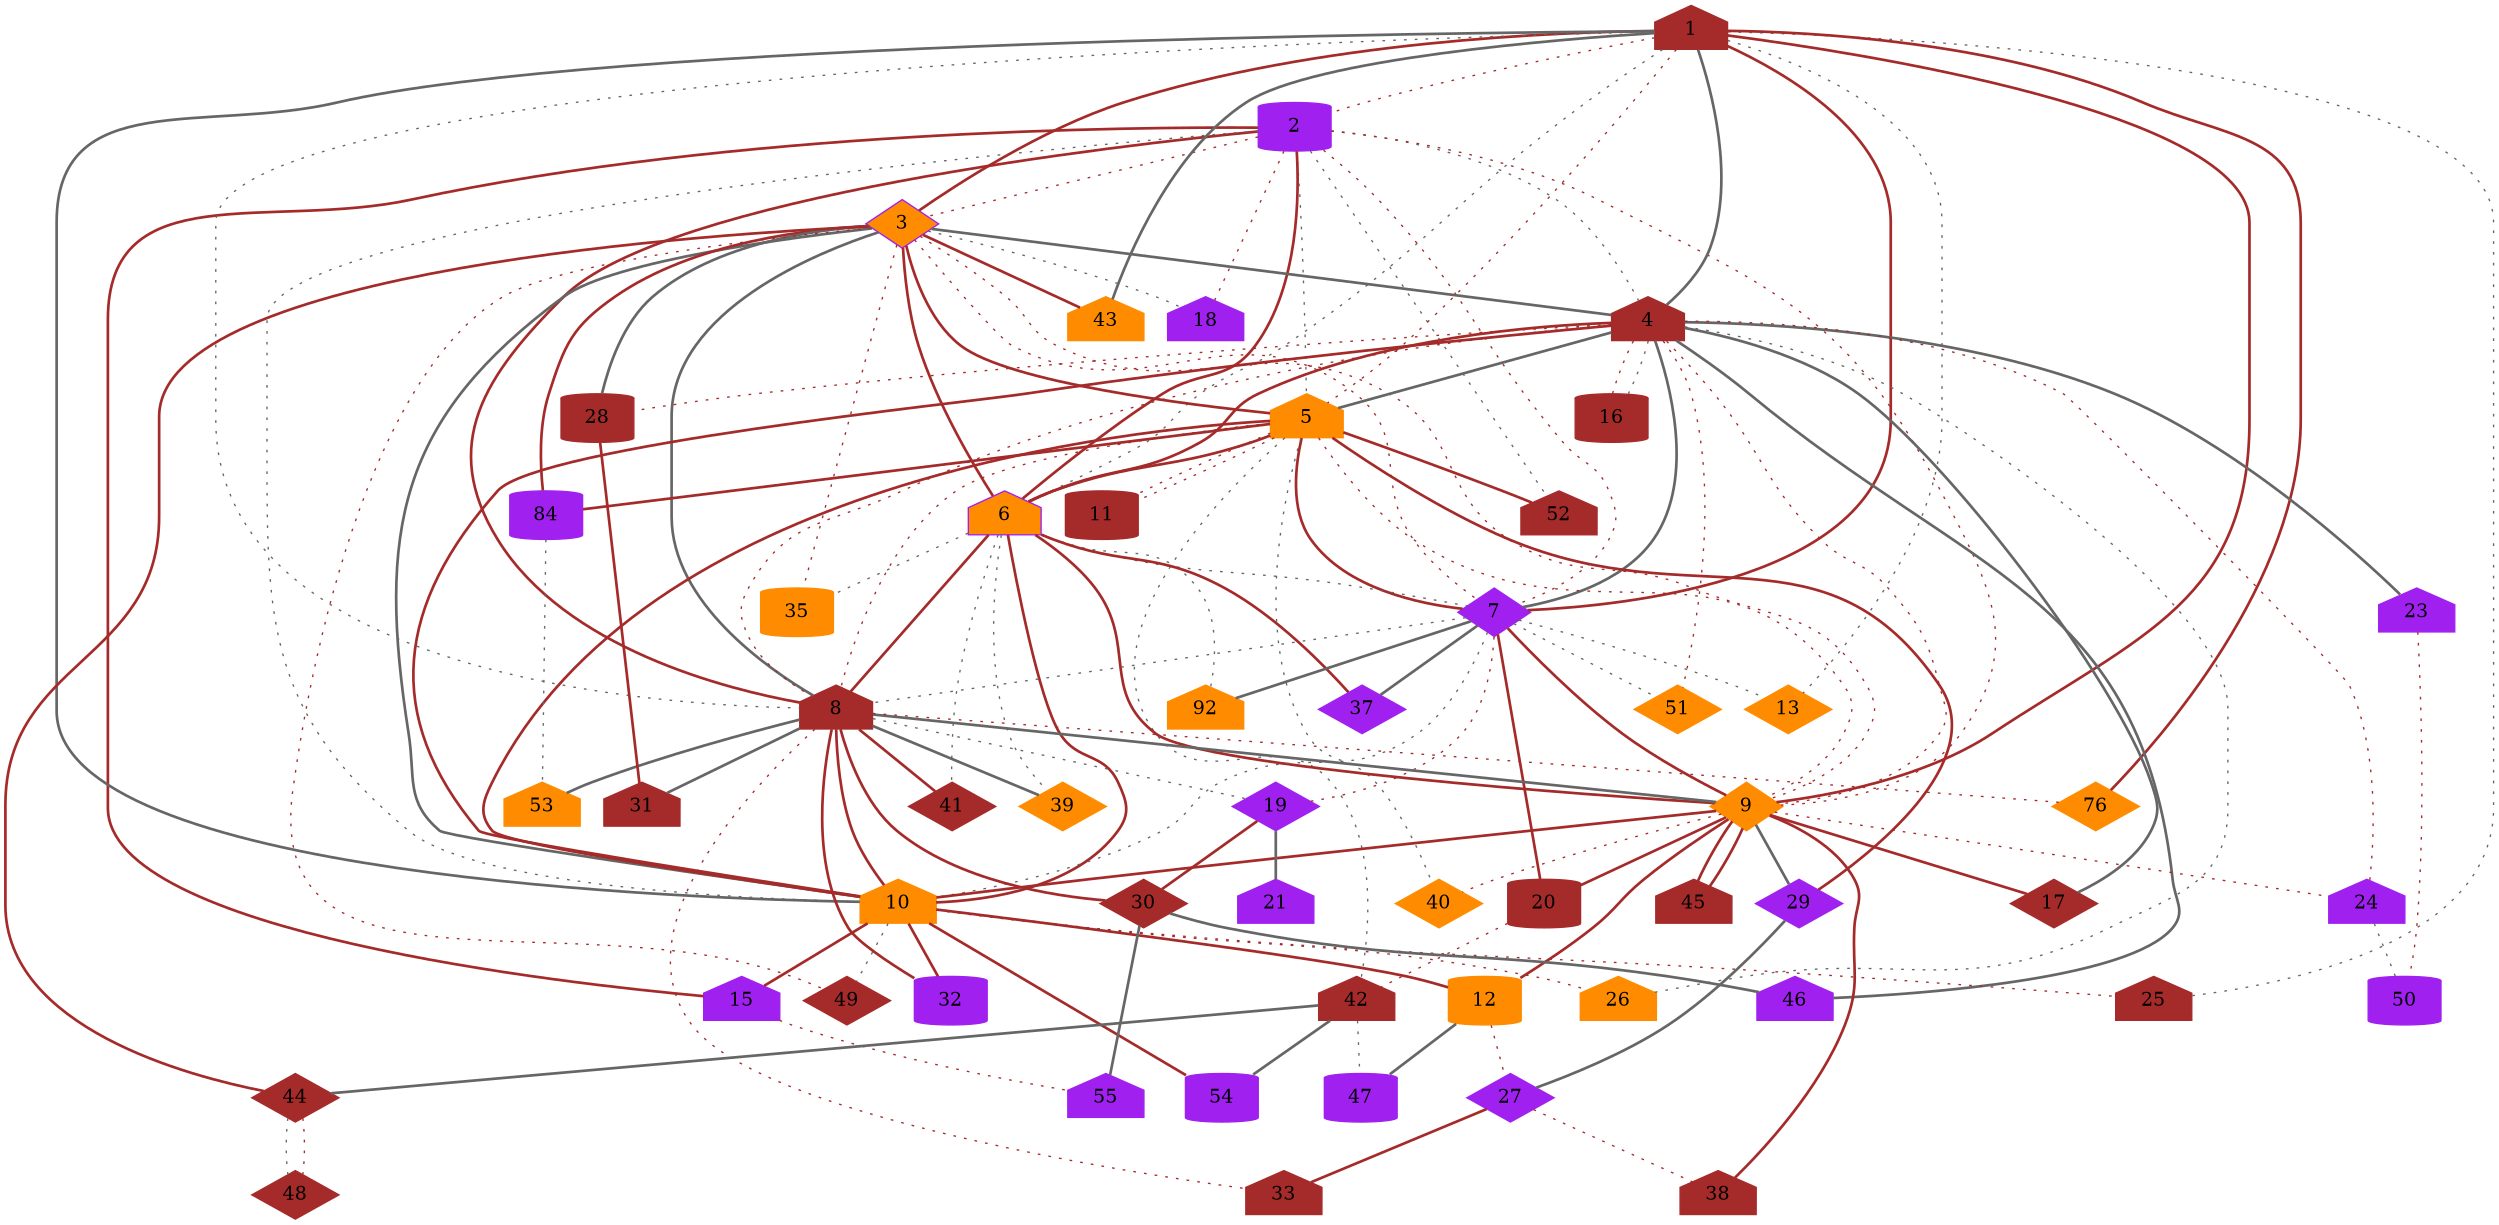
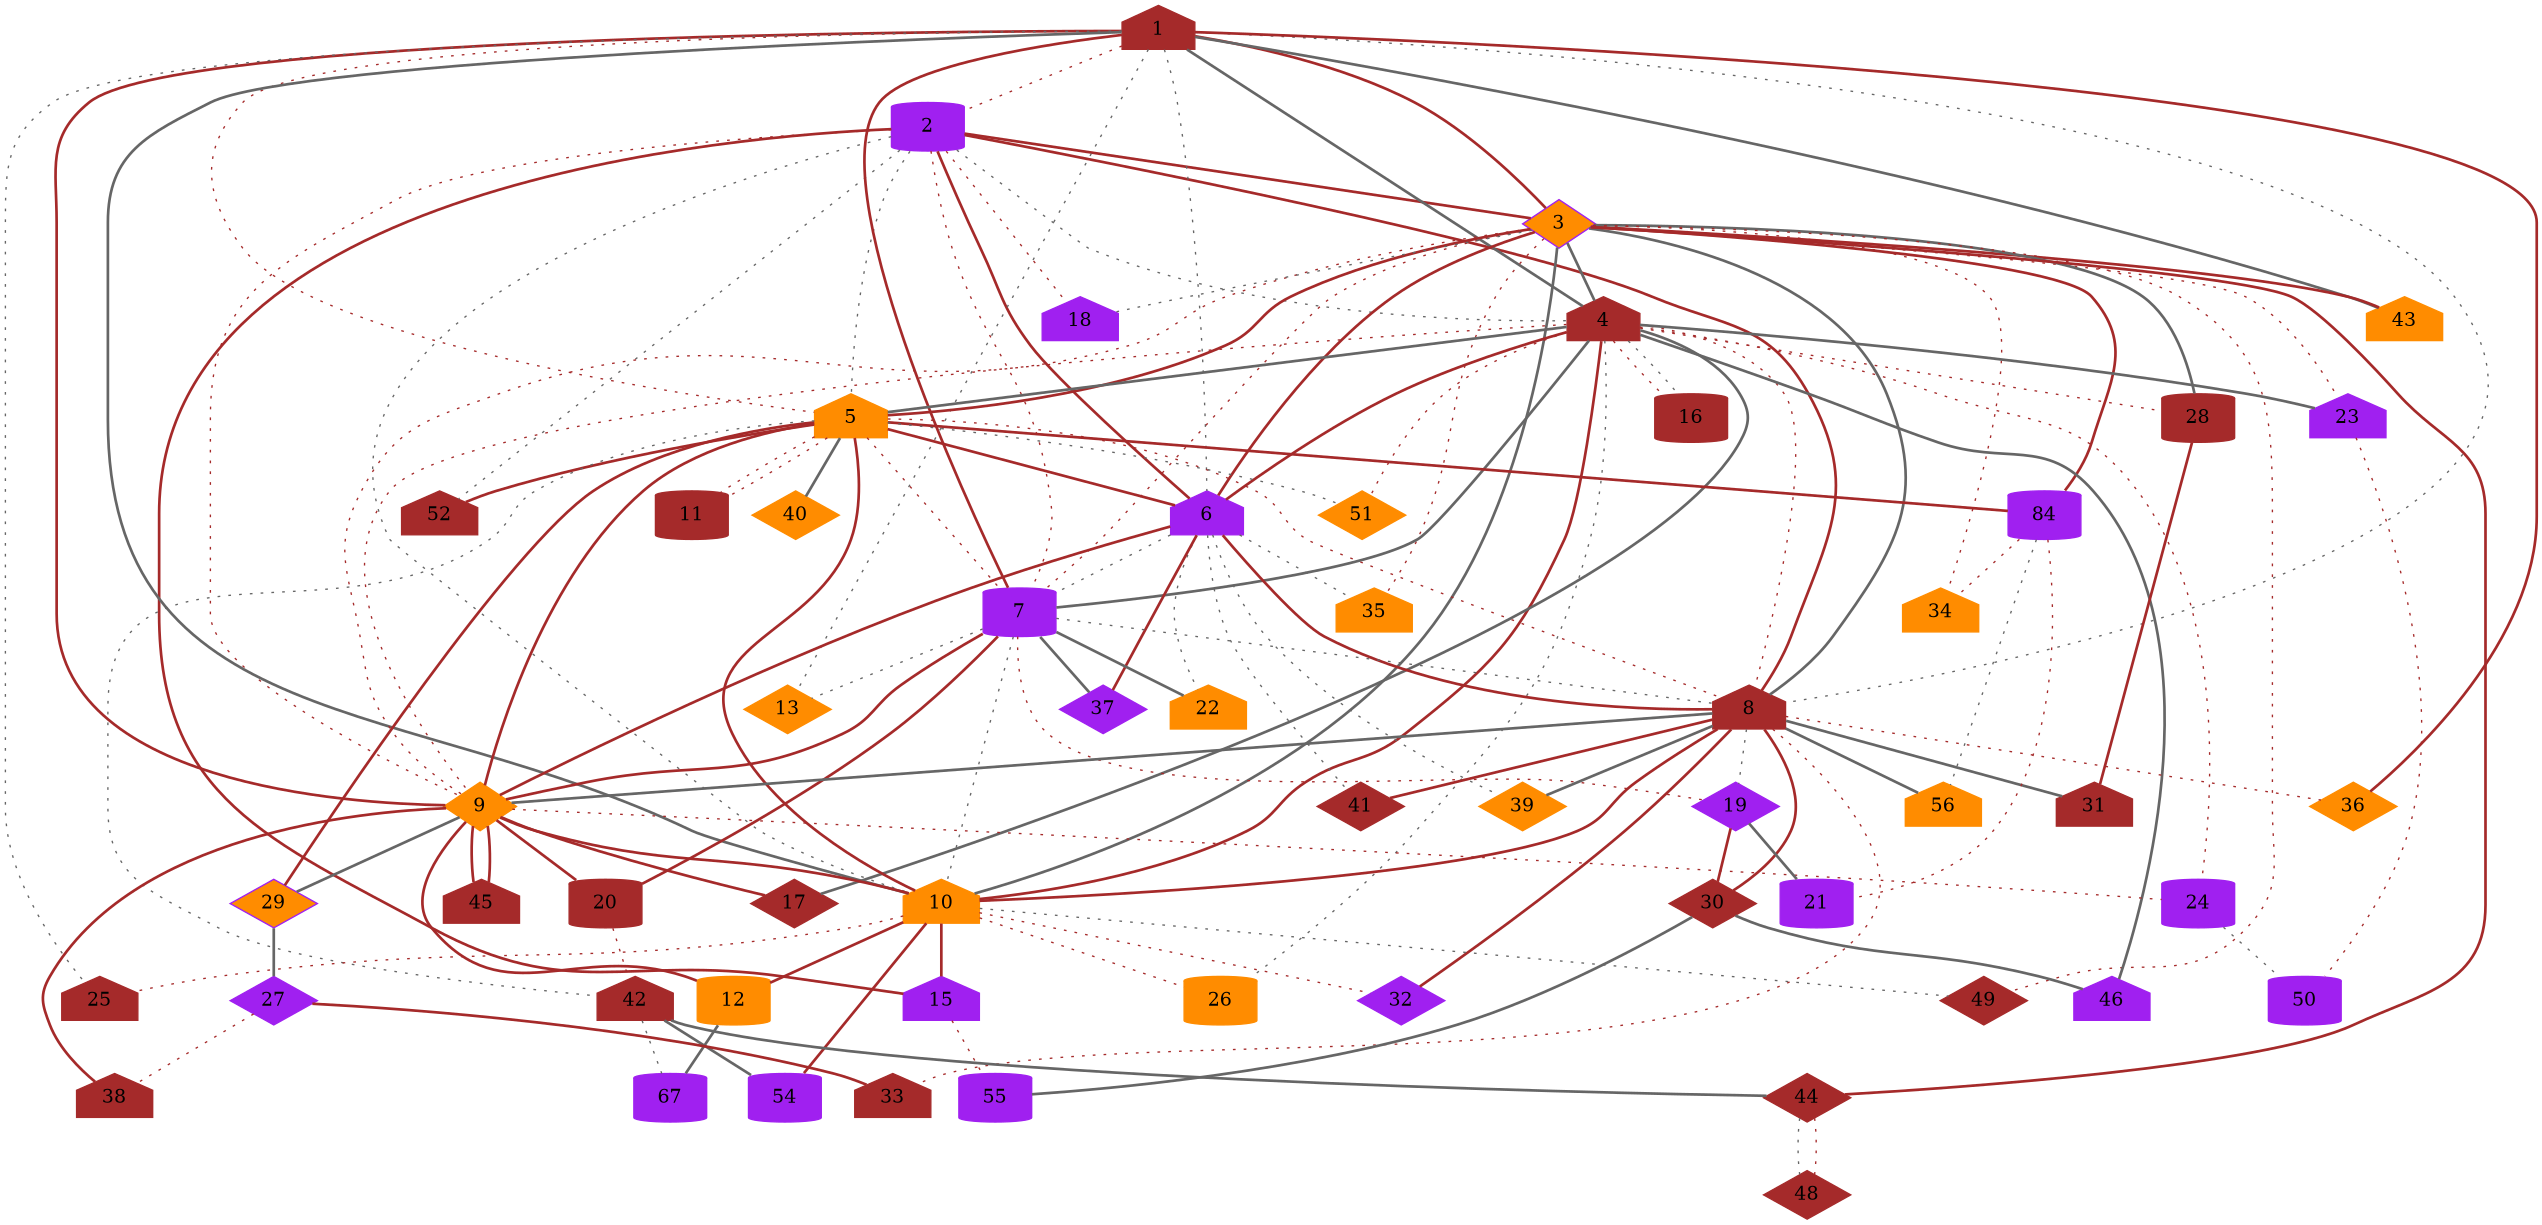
  graph {
    fontname="DejaVu Serif"
    node [color=purple fontname="DejaVu Serif" shape=house style=filled]
    edge [color=brown fontname="DejaVu Serif" style=bold]
    2 [shape=cylinder]
    1 [color=brown]
    3 [fillcolor=darkorange shape=diamond]
    4 [color=brown]
    5 [color=darkorange]
-   6 [fillcolor=darkorange]
-   7 [shape=diamond]
+   6
+   7 [shape=cylinder]
    8 [color=brown]
    9 [color=darkorange shape=diamond]
    10 [color=darkorange]
    13 [color=darkorange shape=diamond]
    25 [color=brown]
-   36 [color=darkorange shape=diamond label=76]
+   36 [color=darkorange shape=diamond]
    43 [color=darkorange]
    15
    18
    52 [color=brown]
    n18 [label=84 shape=cylinder]
    23
    28 [color=brown shape=cylinder]
-   35 [color=darkorange shape=cylinder]
+   34 [color=darkorange]
+   35 [color=darkorange]
    44 [color=brown shape=diamond]
    49 [color=brown shape=diamond]
    16 [color=brown shape=cylinder]
    17 [color=brown shape=diamond]
-   24
-   26 [color=darkorange]
+   24 [shape=cylinder]
+   26 [color=darkorange shape=cylinder]
    46
    51 [color=darkorange shape=diamond]
    11 [color=brown shape=cylinder]
-   29 [shape=diamond]
+   29 [shape=diamond fillcolor=darkorange]
    40 [color=darkorange shape=diamond]
    42 [color=brown]
-   22 [color=darkorange label=92]
+   22 [color=darkorange]
    37 [shape=diamond]
    39 [color=darkorange shape=diamond]
    41 [color=brown shape=diamond]
    19 [shape=diamond]
    20 [color=brown shape=cylinder]
    30 [color=brown shape=diamond]
    31 [color=brown]
-   32 [shape=cylinder]
+   32 [shape=diamond]
    33 [color=brown]
-   53 [color=darkorange]
+   53 [color=darkorange label=56]
    12 [color=darkorange shape=cylinder]
    38 [color=brown]
    45 [color=brown]
    54 [shape=cylinder]
-   55
-   21
+   55 [shape=cylinder]
+   21 [shape=cylinder]
    50 [shape=cylinder]
    48 [color=brown shape=diamond]
    27 [shape=diamond]
-   47 [shape=cylinder]
-   2 -- 3 [style=dotted]
+   47 [shape=cylinder label=67]
+   2 -- 3
    2 -- 4 [color=gray40 style=dotted]
    2 -- 5 [color=gray40 style=dotted]
    2 -- 6
    2 -- 7 [style=dotted]
    2 -- 8
    2 -- 9 [style=dotted]
    2 -- 10 [color=gray40 style=dotted]
    2 -- 15
    2 -- 18 [style=dotted]
    2 -- 52 [color=gray40 style=dotted]
    1 -- 2 [style=dotted]
    1 -- 3
    1 -- 4 [color=gray40]
    1 -- 5 [style=dotted]
    1 -- 6 [color=gray40 style=dotted]
    1 -- 7
    1 -- 8 [color=gray40 style=dotted]
    1 -- 9
    1 -- 10 [color=gray40]
    1 -- 13 [color=gray40 style=dotted]
    1 -- 25 [color=gray40 style=dotted]
    1 -- 36
    1 -- 43 [color=gray40]
    3 -- 4 [color=gray40]
    3 -- 5
    3 -- 6
    3 -- 7 [style=dotted]
    3 -- 8 [color=gray40]
    3 -- 9 [style=dotted]
    3 -- 10 [color=gray40]
    3 -- 43
    3 -- 18 [color=gray40 style=dotted]
    3 -- n18
+   3 -- 23 [style=dotted]
    3 -- 28 [color=gray40]
+   3 -- 34 [style=dotted]
    3 -- 35 [style=dotted]
    3 -- 44
    3 -- 49 [style=dotted]
    4 -- 5 [color=gray40]
    4 -- 6
    4 -- 7 [color=gray40]
    4 -- 8 [style=dotted]
    4 -- 9 [style=dotted]
    4 -- 10
    4 -- 23 [color=gray40]
    4 -- 28 [style=dotted]
    4 -- 16 [style=dotted]
    4 -- 16 [color=gray40 style=dotted]
    4 -- 17 [color=gray40]
    4 -- 24 [style=dotted]
    4 -- 26 [color=gray40 style=dotted]
    4 -- 46 [color=gray40]
    4 -- 51 [style=dotted]
    5 -- 6
-   5 -- 7
+   5 -- 7 [style=dotted]
    5 -- 8 [style=dotted]
-   5 -- 9 [style=dotted]
+   5 -- 9
    5 -- 10
    5 -- 52
    5 -- n18
-   7 -- 51 [color=gray40 style=dotted]
+   5 -- 51 [color=gray40 style=dotted]
    5 -- 11 [style=dotted]
    5 -- 11 [style=dotted]
    5 -- 29
-   5 -- 40 [color=gray40 style=dotted]
+   5 -- 40 [color=gray40]
    5 -- 42 [color=gray40 style=dotted]
    6 -- 7 [color=gray40 style=dotted]
    6 -- 8
    6 -- 9
-   6 -- 10
    6 -- 35 [color=gray40 style=dotted]
    6 -- 22 [color=gray40 style=dotted]
    6 -- 37
    6 -- 39 [color=gray40 style=dotted]
    6 -- 41 [color=gray40 style=dotted]
    7 -- 8 [color=gray40 style=dotted]
    7 -- 9
    7 -- 10 [color=gray40 style=dotted]
    7 -- 13 [color=gray40 style=dotted]
    7 -- 22 [color=gray40]
    7 -- 37 [color=gray40]
    7 -- 19 [style=dotted]
    7 -- 20
    8 -- 9 [color=gray40]
    8 -- 10
    8 -- 36 [style=dotted]
    8 -- 39 [color=gray40]
    8 -- 41
    8 -- 19 [color=gray40 style=dotted]
    8 -- 30
    8 -- 31 [color=gray40]
    8 -- 32
    8 -- 33 [style=dotted]
    8 -- 53 [color=gray40]
    9 -- 10
    9 -- 17
    9 -- 24 [style=dotted]
    9 -- 29 [color=gray40]
-   9 -- 40 [style=dotted]
    9 -- 20
    9 -- 12
    9 -- 38
    9 -- 45
    9 -- 45
    10 -- 25 [style=dotted]
    10 -- 15
    10 -- 49 [color=gray40 style=dotted]
    10 -- 26 [style=dotted]
-   10 -- 32
+   10 -- 32 [style=dotted]
    10 -- 12
    10 -- 54
    15 -- 55 [style=dotted]
+   n18 -- 34 [style=dotted]
    n18 -- 53 [color=gray40 style=dotted]
+   n18 -- 21 [style=dotted]
    23 -- 50 [style=dotted]
    28 -- 31
    44 -- 48 [color=gray40 style=dotted]
    44 -- 48 [style=dotted]
    24 -- 50 [color=gray40 style=dotted]
    29 -- 27 [color=gray40]
    42 -- 44 [color=gray40]
    42 -- 54 [color=gray40]
    42 -- 47 [color=gray40 style=dotted]
    19 -- 30
    19 -- 21 [color=gray40]
    20 -- 42 [style=dotted]
    30 -- 46 [color=gray40]
    30 -- 55 [color=gray40]
-   12 -- 27 [style=dotted]
    12 -- 47 [color=gray40]
    27 -- 33
    27 -- 38 [style=dotted]
  }
